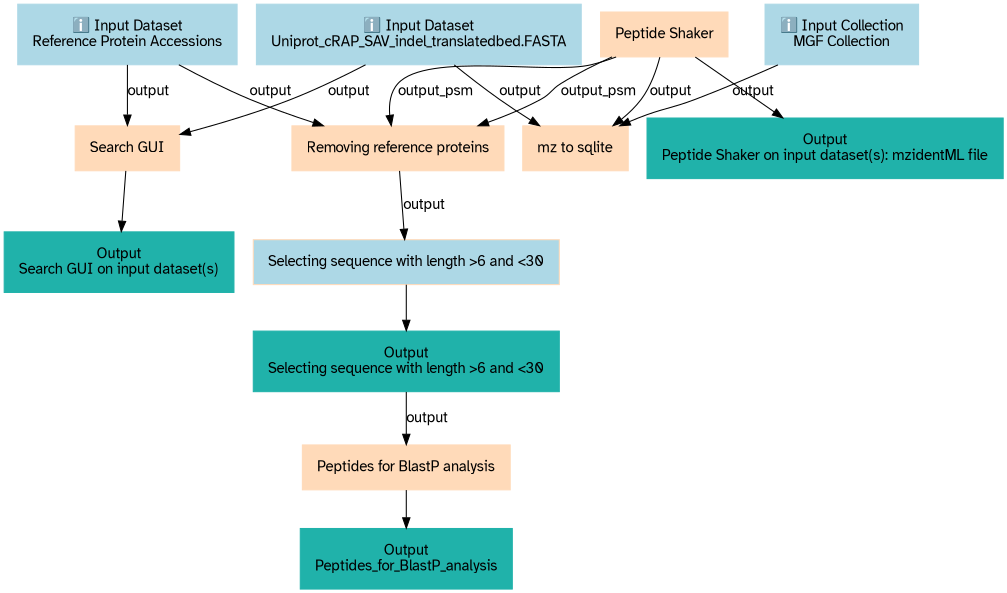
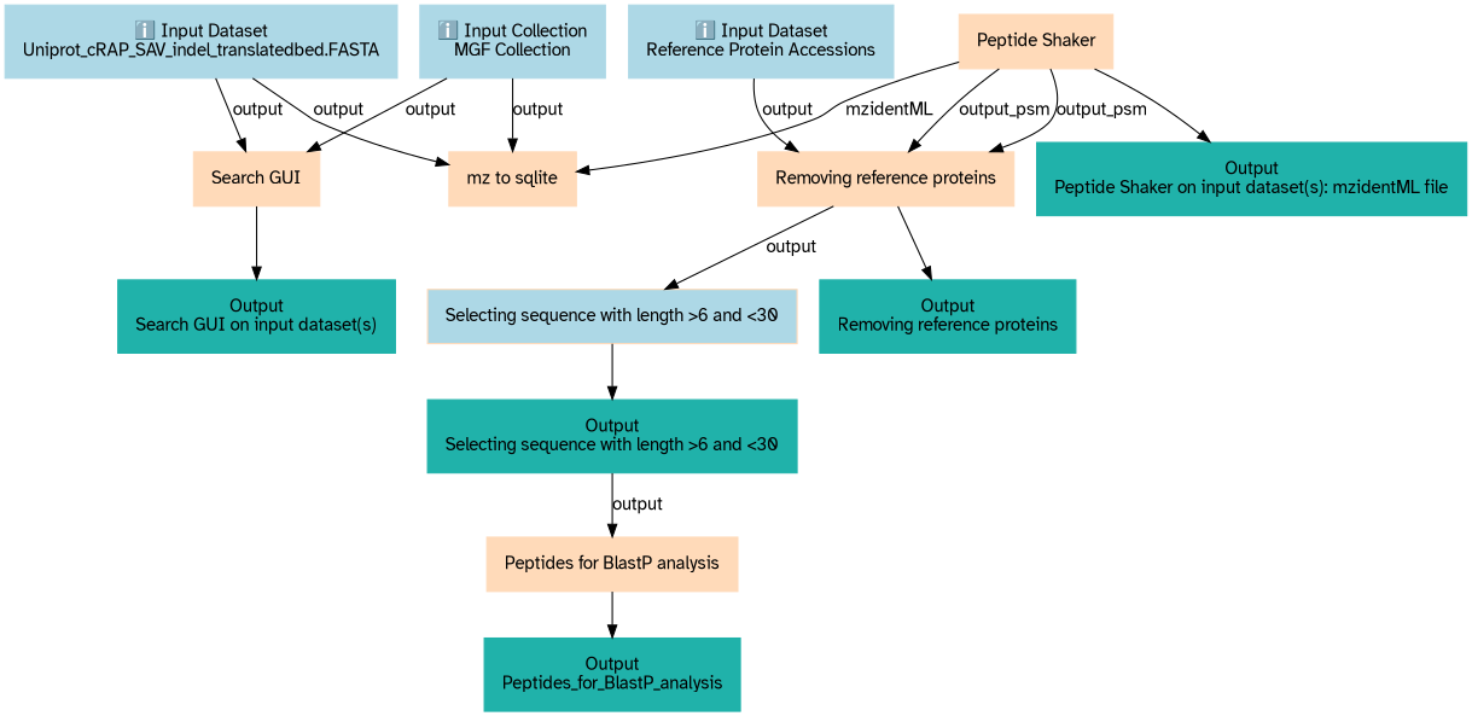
  digraph {
    node [color=peachpuff fontname="Atkinson Hyperlegible" margin="0.2,0.2" shape=box style=filled]
    edge [fontname="Atkinson Hyperlegible"]
    n1 [color=lightblue label="ℹ️ Input Dataset\nUniprot_cRAP_SAV_indel_translatedbed.FASTA"]
    n2 [label="Search GUI"]
    n3 [label="mz to sqlite"]
    n4 [color=lightseagreen label="Output\nSearch GUI on input dataset(s)"]
    n5 [color=lightblue label="ℹ️ Input Collection\nMGF Collection"]
    n6 [color=lightblue label="ℹ️ Input Dataset\nReference Protein Accessions"]
    n7 [label="Removing reference proteins"]
+   n8 [color=lightseagreen label="Output\nRemoving reference proteins"]
    n9 [fillcolor=lightblue label="Selecting sequence with length >6 and <30"]
    n10 [label="Peptide Shaker"]
    n11 [color=lightseagreen label="Output\nPeptide Shaker on input dataset(s): mzidentML file"]
    n12 [color=lightseagreen label="Output\nSelecting sequence with length >6 and <30"]
    n13 [label="Peptides for BlastP analysis"]
    n14 [color=lightseagreen label="Output\nPeptides_for_BlastP_analysis"]
    n1 -> n2 [label=output]
    n1 -> n3 [label=output]
    n2 -> n4
-   n6 -> n2 [label=output]
+   n5 -> n2 [label=output]
    n5 -> n3 [label=output]
    n6 -> n7 [label=output]
+   n7 -> n8
    n7 -> n9 [label=output]
    n9 -> n12
-   n10 -> n3 [label=output]
+   n10 -> n3 [label=mzidentML]
    n10 -> n7 [label=output_psm]
    n10 -> n7 [label=output_psm]
    n10 -> n11
    n12 -> n13 [label=output]
    n13 -> n14
  }
